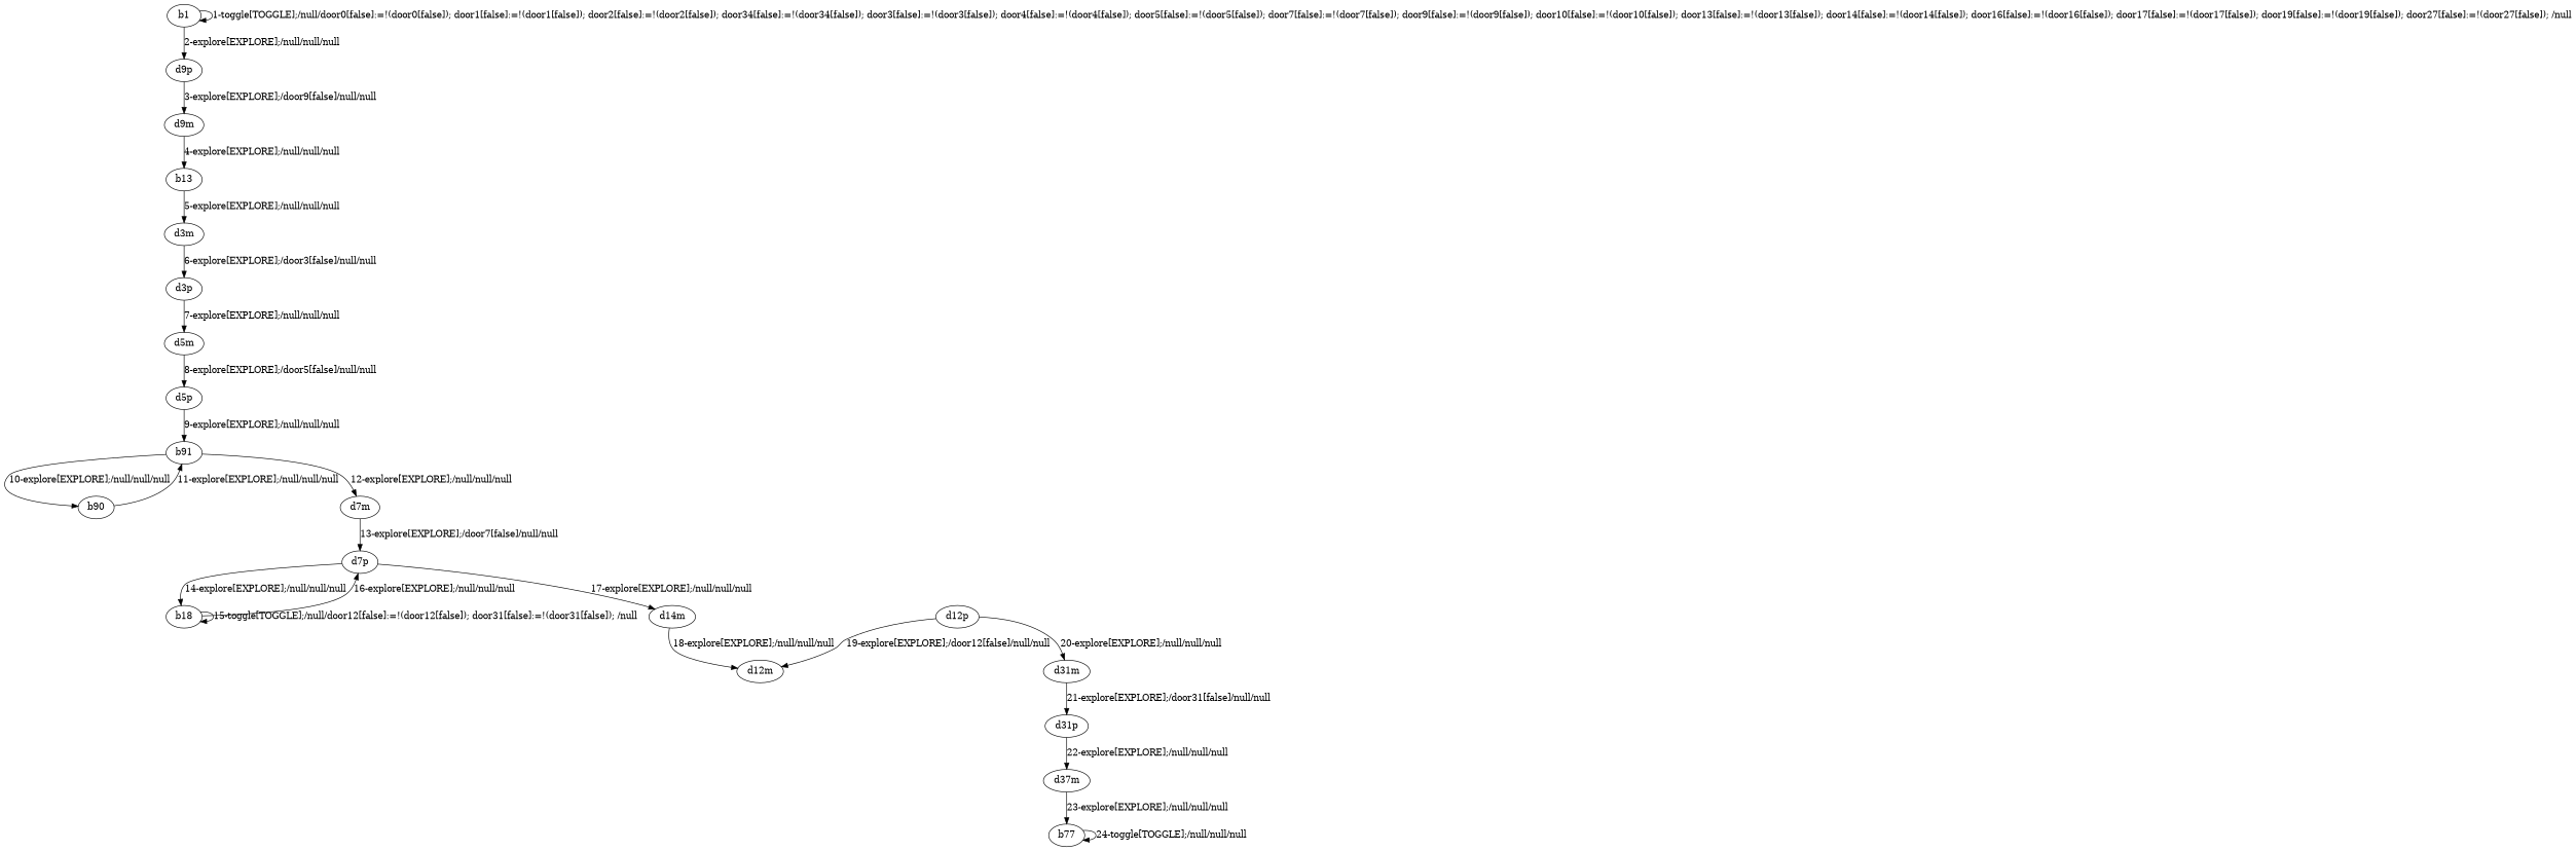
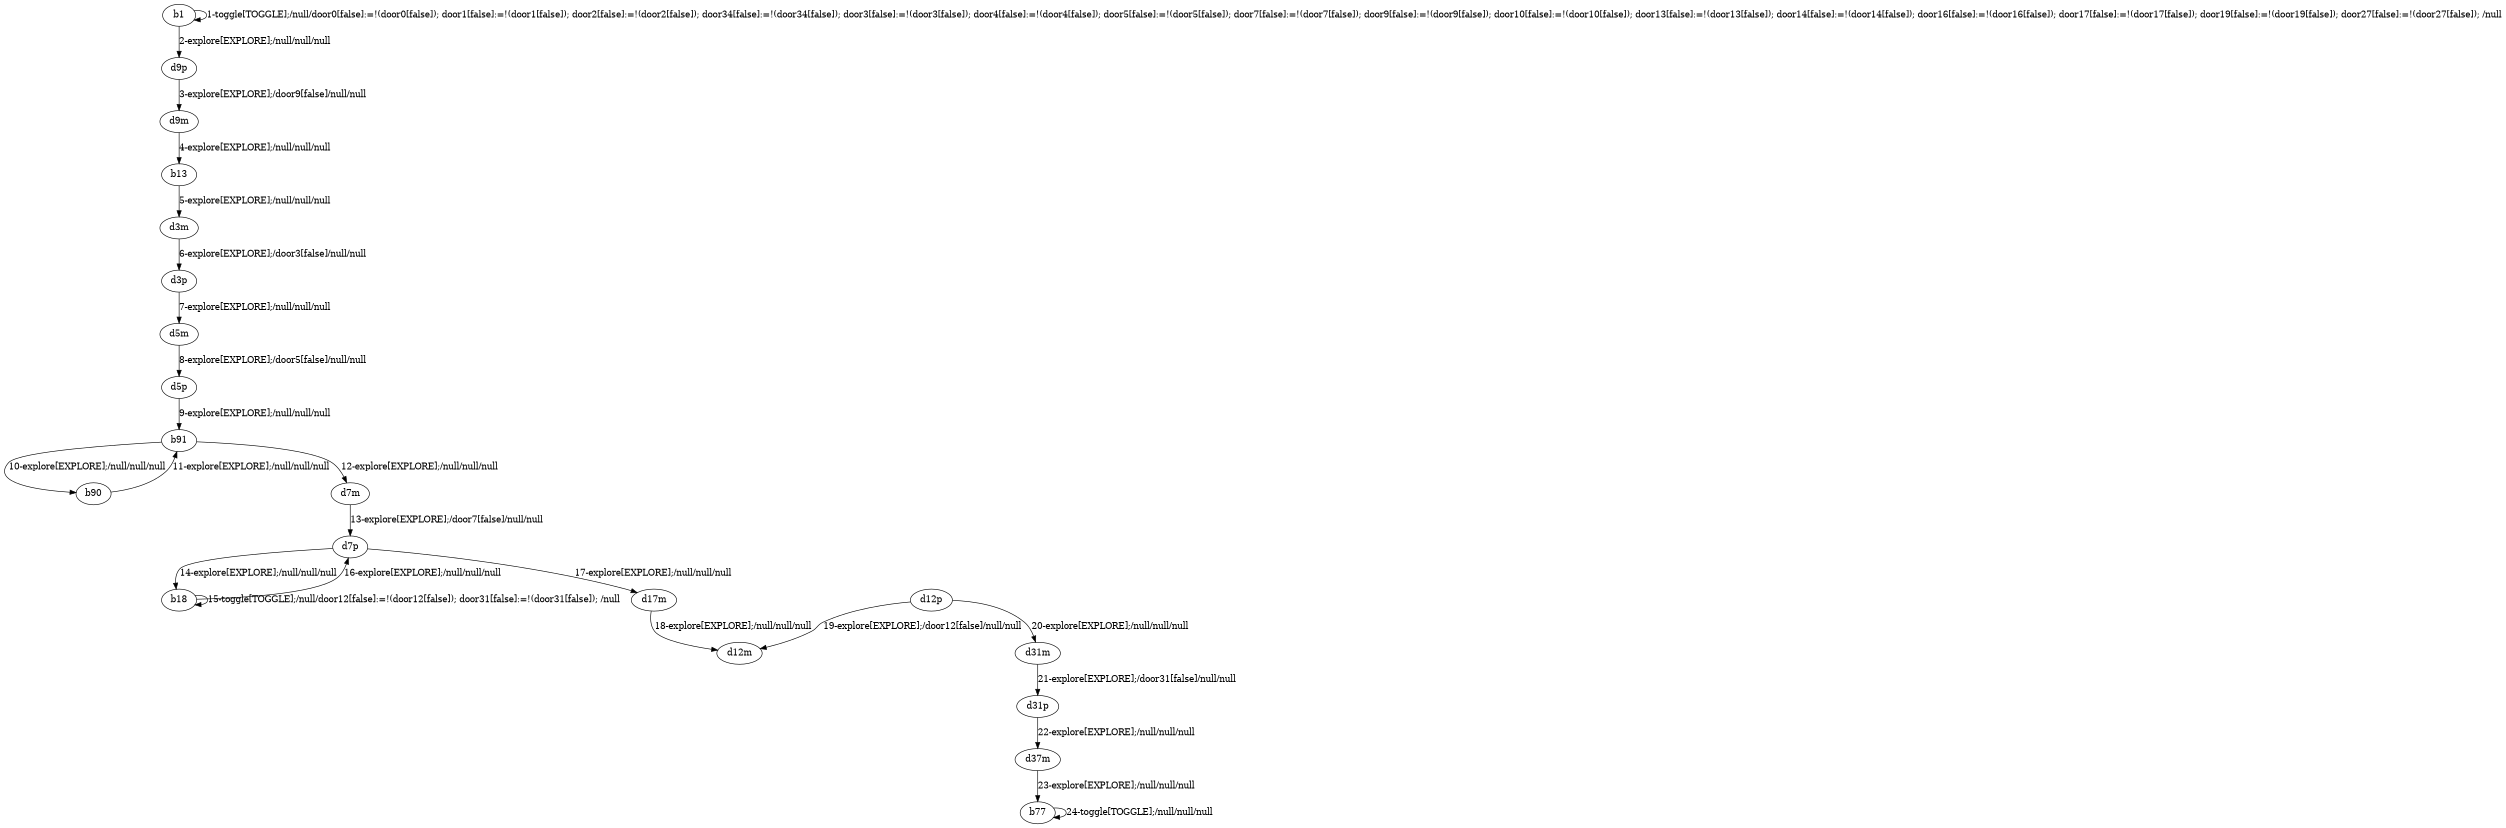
  digraph {
    b1
    d9p
    d9m
    b13
    d3m
    d3p
    d5m
    d5p
    b91
    b90
    d7m
    d7p
    n13 [label=b18]
-   d17m [label=d14m]
+   d17m
    d12m
    d12p
    d31m
    d31p
    d37m
    b77
    b1 -> b1 [label="1-toggle[TOGGLE];/null/door0[false]:=!(door0[false]); door1[false]:=!(door1[false]); door2[false]:=!(door2[false]); door34[false]:=!(door34[false]); door3[false]:=!(door3[false]); door4[false]:=!(door4[false]); door5[false]:=!(door5[false]); door7[false]:=!(door7[false]); door9[false]:=!(door9[false]); door10[false]:=!(door10[false]); door13[false]:=!(door13[false]); door14[false]:=!(door14[false]); door16[false]:=!(door16[false]); door17[false]:=!(door17[false]); door19[false]:=!(door19[false]); door27[false]:=!(door27[false]); /null"]
    b1 -> d9p [label="2-explore[EXPLORE];/null/null/null"]
    d9p -> d9m [label="3-explore[EXPLORE];/door9[false]/null/null"]
    d9m -> b13 [label="4-explore[EXPLORE];/null/null/null"]
    b13 -> d3m [label="5-explore[EXPLORE];/null/null/null"]
    d3m -> d3p [label="6-explore[EXPLORE];/door3[false]/null/null"]
    d3p -> d5m [label="7-explore[EXPLORE];/null/null/null"]
    d5m -> d5p [label="8-explore[EXPLORE];/door5[false]/null/null"]
    d5p -> b91 [label="9-explore[EXPLORE];/null/null/null"]
    b91 -> b90 [label="10-explore[EXPLORE];/null/null/null"]
    b91 -> d7m [label="12-explore[EXPLORE];/null/null/null"]
    b90 -> b91 [label="11-explore[EXPLORE];/null/null/null"]
    d7m -> d7p [label="13-explore[EXPLORE];/door7[false]/null/null"]
    d7p -> n13 [label="14-explore[EXPLORE];/null/null/null"]
    d7p -> d17m [label="17-explore[EXPLORE];/null/null/null"]
    n13 -> d7p [label="16-explore[EXPLORE];/null/null/null"]
    n13 -> n13 [label="15-toggle[TOGGLE];/null/door12[false]:=!(door12[false]); door31[false]:=!(door31[false]); /null"]
    d17m -> d12m [label="18-explore[EXPLORE];/null/null/null"]
    d12p -> d12m [label="19-explore[EXPLORE];/door12[false]/null/null"]
    d12p -> d31m [label="20-explore[EXPLORE];/null/null/null"]
    d31m -> d31p [label="21-explore[EXPLORE];/door31[false]/null/null"]
    d31p -> d37m [label="22-explore[EXPLORE];/null/null/null"]
    d37m -> b77 [label="23-explore[EXPLORE];/null/null/null"]
    b77 -> b77 [label="24-toggle[TOGGLE];/null/null/null"]
  }
